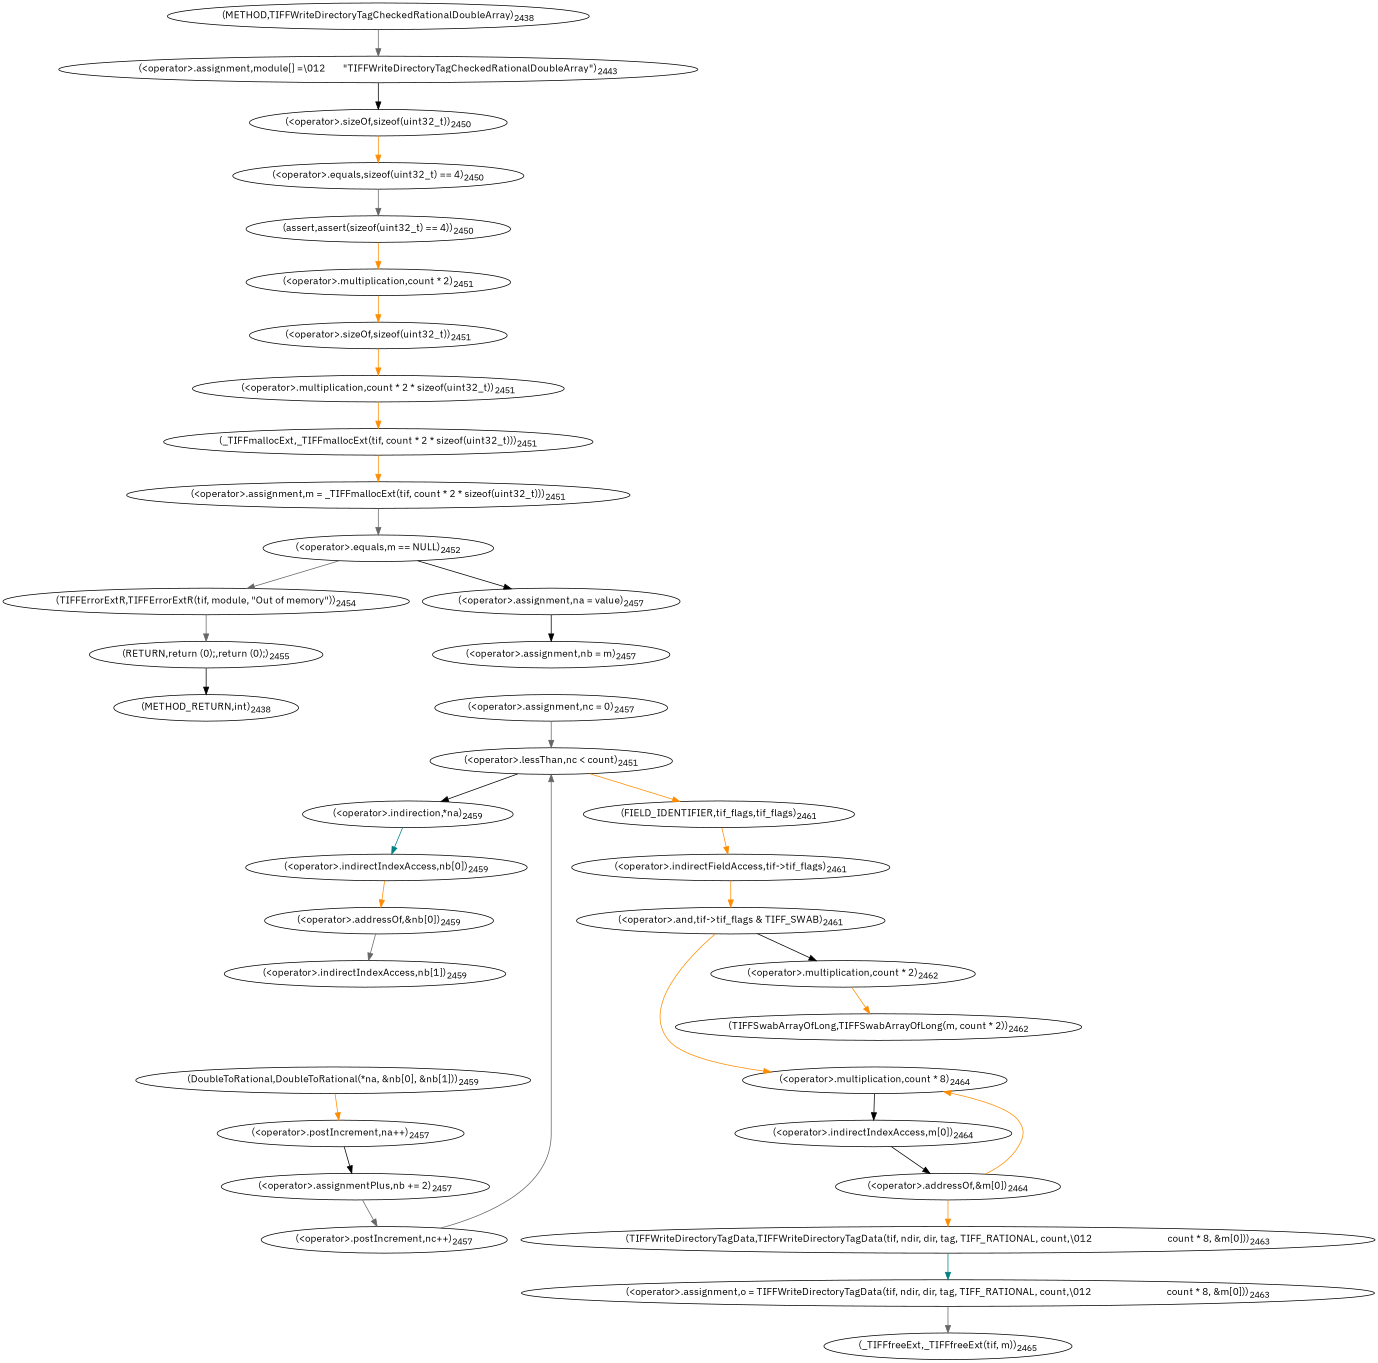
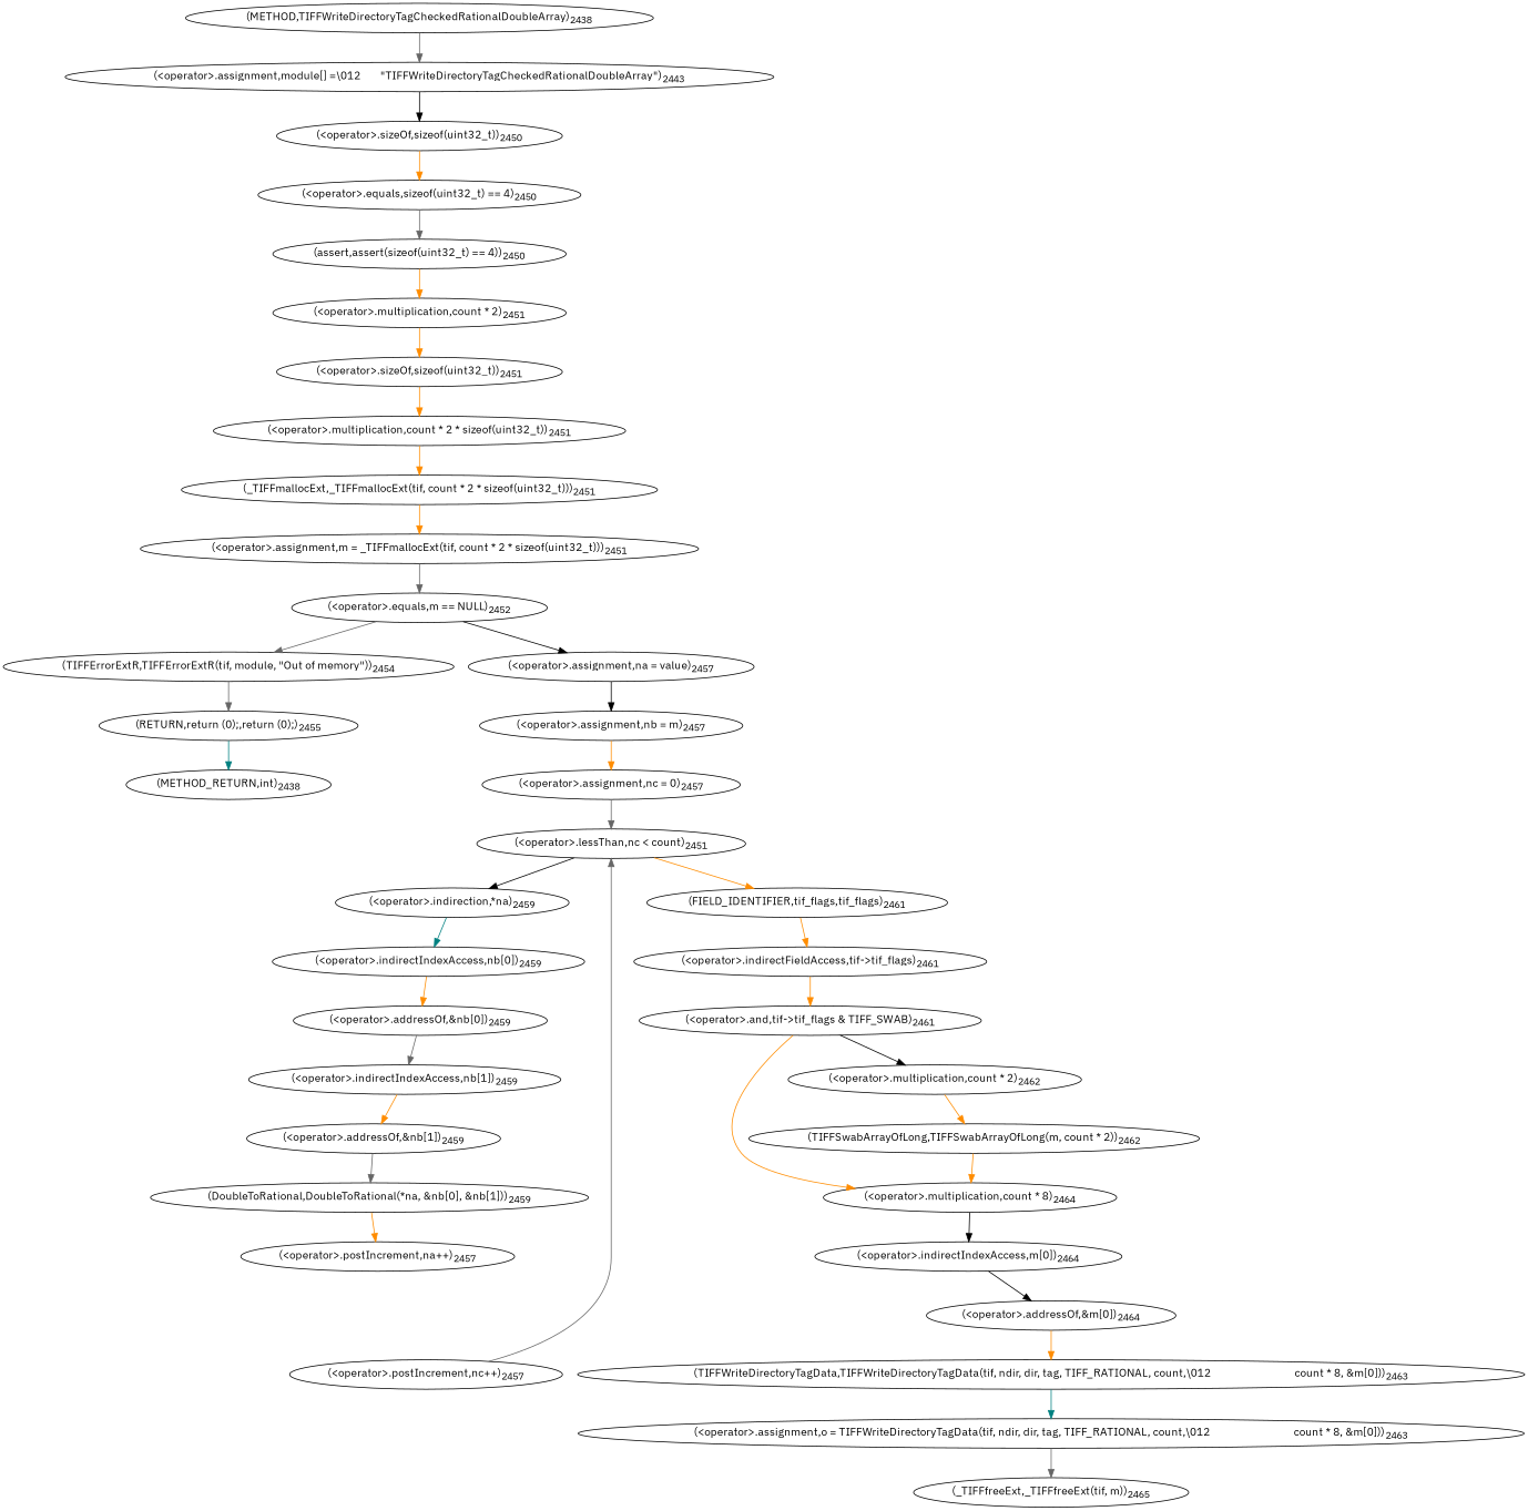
  digraph {
    fontname="IBM Plex Sans"
    node [fontname="IBM Plex Sans"]
    edge [color=darkorange fontname="IBM Plex Sans"]
    n1 [label=<(&lt;operator&gt;.assignment,module[] =\012        &quot;TIFFWriteDirectoryTagCheckedRationalDoubleArray&quot;)<SUB>2443</SUB>>]
    n2 [label=<(&lt;operator&gt;.sizeOf,sizeof(uint32_t))<SUB>2450</SUB>>]
    n3 [label=<(&lt;operator&gt;.equals,sizeof(uint32_t) == 4)<SUB>2450</SUB>>]
    n4 [label=<(assert,assert(sizeof(uint32_t) == 4))<SUB>2450</SUB>>]
    n5 [label=<(&lt;operator&gt;.multiplication,count * 2)<SUB>2451</SUB>>]
    n6 [label=<(&lt;operator&gt;.sizeOf,sizeof(uint32_t))<SUB>2451</SUB>>]
    n7 [label=<(&lt;operator&gt;.assignment,m = _TIFFmallocExt(tif, count * 2 * sizeof(uint32_t)))<SUB>2451</SUB>>]
    n8 [label=<(&lt;operator&gt;.equals,m == NULL)<SUB>2452</SUB>>]
    n9 [label=<(TIFFErrorExtR,TIFFErrorExtR(tif, module, &quot;Out of memory&quot;))<SUB>2454</SUB>>]
    n10 [label=<(&lt;operator&gt;.assignment,na = value)<SUB>2457</SUB>>]
    n11 [label=<(&lt;operator&gt;.assignment,o = TIFFWriteDirectoryTagData(tif, ndir, dir, tag, TIFF_RATIONAL, count,\012                                  count * 8, &amp;m[0]))<SUB>2463</SUB>>]
    n12 [label=<(_TIFFfreeExt,_TIFFfreeExt(tif, m))<SUB>2465</SUB>>]
    n13 [label=<(METHOD_RETURN,int)<SUB>2438</SUB>>]
    n14 [label=<(_TIFFmallocExt,_TIFFmallocExt(tif, count * 2 * sizeof(uint32_t)))<SUB>2451</SUB>>]
    n15 [label=<(RETURN,return (0);,return (0);)<SUB>2455</SUB>>]
    n16 [label=<(&lt;operator&gt;.assignment,nb = m)<SUB>2457</SUB>>]
    n17 [label=<(&lt;operator&gt;.lessThan,nc &lt; count)<SUB>2451</SUB>>]
    n18 [label=<(&lt;operator&gt;.indirection,*na)<SUB>2459</SUB>>]
    n19 [label=<(FIELD_IDENTIFIER,tif_flags,tif_flags)<SUB>2461</SUB>>]
    n20 [label=<(&lt;operator&gt;.indirectIndexAccess,nb[0])<SUB>2459</SUB>>]
    n21 [label=<(&lt;operator&gt;.indirectFieldAccess,tif-&gt;tif_flags)<SUB>2461</SUB>>]
    n22 [label=<(&lt;operator&gt;.and,tif-&gt;tif_flags &amp; TIFF_SWAB)<SUB>2461</SUB>>]
    n23 [label=<(&lt;operator&gt;.multiplication,count * 8)<SUB>2464</SUB>>]
    n24 [label=<(&lt;operator&gt;.multiplication,count * 2)<SUB>2462</SUB>>]
    n25 [label=<(&lt;operator&gt;.indirectIndexAccess,m[0])<SUB>2464</SUB>>]
    n26 [label=<(TIFFSwabArrayOfLong,TIFFSwabArrayOfLong(m, count * 2))<SUB>2462</SUB>>]
    n27 [label=<(TIFFWriteDirectoryTagData,TIFFWriteDirectoryTagData(tif, ndir, dir, tag, TIFF_RATIONAL, count,\012                                  count * 8, &amp;m[0]))<SUB>2463</SUB>>]
    n28 [label=<(&lt;operator&gt;.multiplication,count * 2 * sizeof(uint32_t))<SUB>2451</SUB>>]
    n29 [label=<(&lt;operator&gt;.postIncrement,na++)<SUB>2457</SUB>>]
-   n30 [label=<(&lt;operator&gt;.assignmentPlus,nb += 2)<SUB>2457</SUB>>]
    n31 [label=<(&lt;operator&gt;.postIncrement,nc++)<SUB>2457</SUB>>]
    n32 [label=<(DoubleToRational,DoubleToRational(*na, &amp;nb[0], &amp;nb[1]))<SUB>2459</SUB>>]
    n33 [label=<(&lt;operator&gt;.addressOf,&amp;m[0])<SUB>2464</SUB>>]
    n34 [label=<(&lt;operator&gt;.assignment,nc = 0)<SUB>2457</SUB>>]
    n35 [label=<(&lt;operator&gt;.addressOf,&amp;nb[0])<SUB>2459</SUB>>]
    n36 [label=<(&lt;operator&gt;.indirectIndexAccess,nb[1])<SUB>2459</SUB>>]
+   n37 [label=<(&lt;operator&gt;.addressOf,&amp;nb[1])<SUB>2459</SUB>>]
    n38 [label=<(METHOD,TIFFWriteDirectoryTagCheckedRationalDoubleArray)<SUB>2438</SUB>>]
    n1 -> n2 [color=black]
    n2 -> n3
    n3 -> n4 [color=gray40]
    n4 -> n5
    n5 -> n6
    n6 -> n28
    n7 -> n8 [color=gray40]
    n8 -> n9 [color=gray40]
    n8 -> n10 [color=black]
    n9 -> n15 [color=gray40]
    n10 -> n16 [color=black]
    n11 -> n12 [color=gray40]
    n14 -> n7
-   n15 -> n13 [color=black]
+   n15 -> n13 [color=teal]
+   n16 -> n34
    n17 -> n18 [color=black]
    n17 -> n19
    n18 -> n20 [color=teal]
    n19 -> n21
    n20 -> n35
    n21 -> n22
    n22 -> n23
    n22 -> n24 [color=black]
    n23 -> n25 [color=black]
    n24 -> n26
    n25 -> n33 [color=black]
-   n33 -> n23
+   n26 -> n23
    n27 -> n11 [color=teal]
    n28 -> n14
-   n29 -> n30 [color=black]
-   n30 -> n31 [color=gray40]
    n31 -> n17 [color=gray40]
    n32 -> n29
    n33 -> n27
    n34 -> n17 [color=gray40]
    n35 -> n36 [color=gray40]
+   n36 -> n37
+   n37 -> n32 [color=gray40]
    n38 -> n1 [color=gray40]
  }
